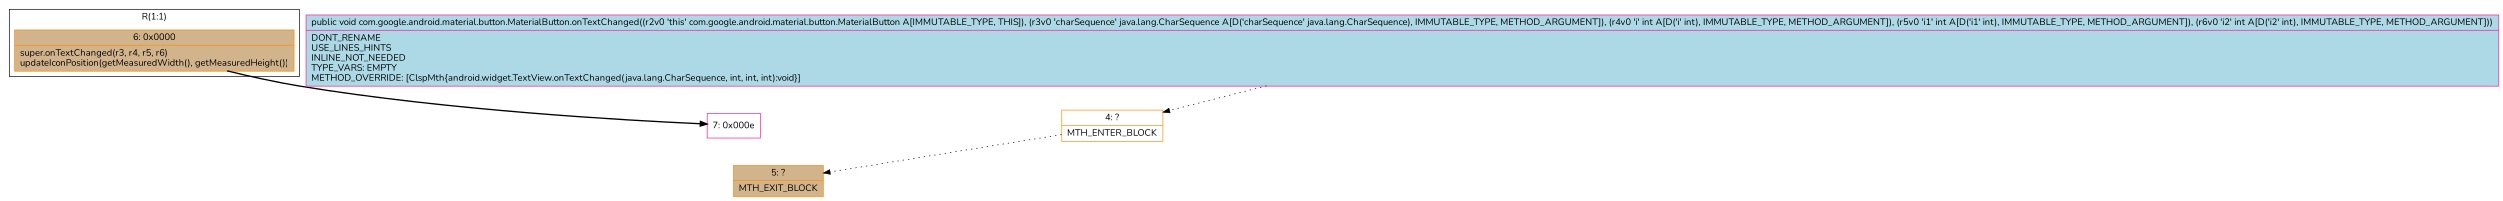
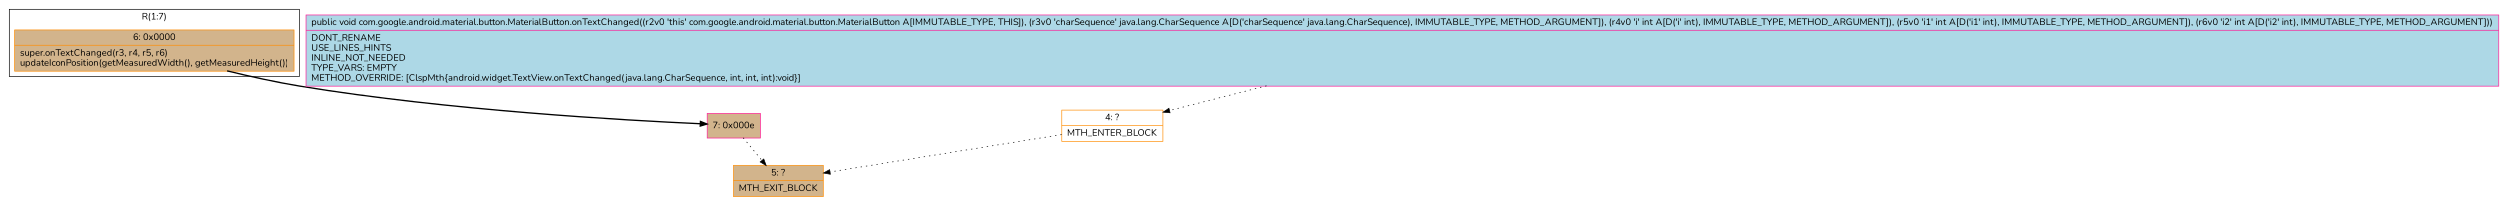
  digraph {
    fontname=Nunito
    node [color=darkorange fillcolor=tan fontname=Nunito shape=record style=filled]
    edge [fontname=Nunito style=dotted]
    n1 [label="{6\:\ 0x0000|super.onTextChanged(r3, r4, r5, r6)\lupdateIconPosition(getMeasuredWidth(), getMeasuredHeight())\l}"]
-   n2 [color=deeppink fillcolor=white label="{7\:\ 0x000e}"]
+   n2 [color=deeppink label="{7\:\ 0x000e}"]
    n3 [label="{5\:\ ?|MTH_EXIT_BLOCK\l}"]
    n4 [fillcolor=white label="{4\:\ ?|MTH_ENTER_BLOCK\l}"]
    n5 [color=deeppink fillcolor=lightblue label="{public void com.google.android.material.button.MaterialButton.onTextChanged((r2v0 'this' com.google.android.material.button.MaterialButton A[IMMUTABLE_TYPE, THIS]), (r3v0 'charSequence' java.lang.CharSequence A[D('charSequence' java.lang.CharSequence), IMMUTABLE_TYPE, METHOD_ARGUMENT]), (r4v0 'i' int A[D('i' int), IMMUTABLE_TYPE, METHOD_ARGUMENT]), (r5v0 'i1' int A[D('i1' int), IMMUTABLE_TYPE, METHOD_ARGUMENT]), (r6v0 'i2' int A[D('i2' int), IMMUTABLE_TYPE, METHOD_ARGUMENT]))  | DONT_RENAME\lUSE_LINES_HINTS\lINLINE_NOT_NEEDED\lTYPE_VARS: EMPTY\lMETHOD_OVERRIDE: [ClspMth\{android.widget.TextView.onTextChanged(java.lang.CharSequence, int, int, int):void\}]\l}"]
    subgraph cluster_1 {
-     label="R(1:1)"
+     label="R(1:7)"
      n1
    }
    n1 -> n2 [style=bold]
+   n2 -> n3
    n4 -> n3
    n5 -> n4
  }
